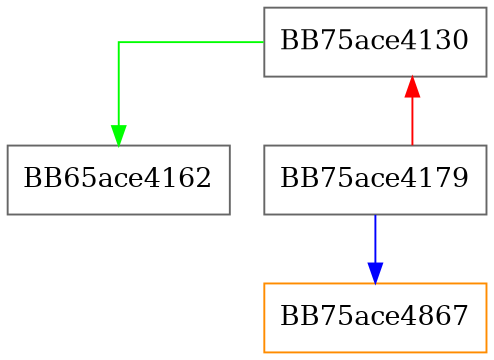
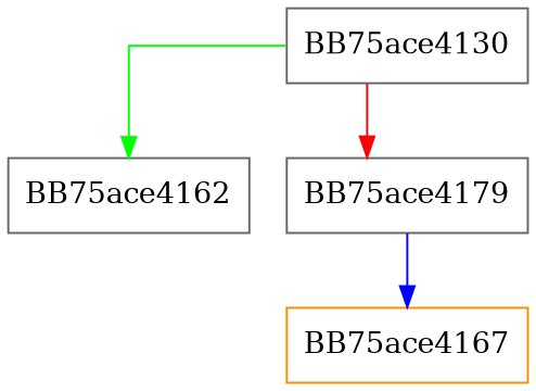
  digraph {
    splines=ortho
    node [color=gray40 shape=box]
    BB75ace4130
-   BB75ace4162 [label=BB65ace4162]
+   BB75ace4162
    n3 [label=BB75ace4179]
-   BB75ace4167 [color=darkorange label=BB75ace4867]
+   BB75ace4167 [color=darkorange]
    BB75ace4130 -> BB75ace4162 [color=green]
-   n3 -> BB75ace4130 [color=red]
+   BB75ace4130 -> n3 [color=red]
    n3 -> BB75ace4167 [color=blue]
  }
